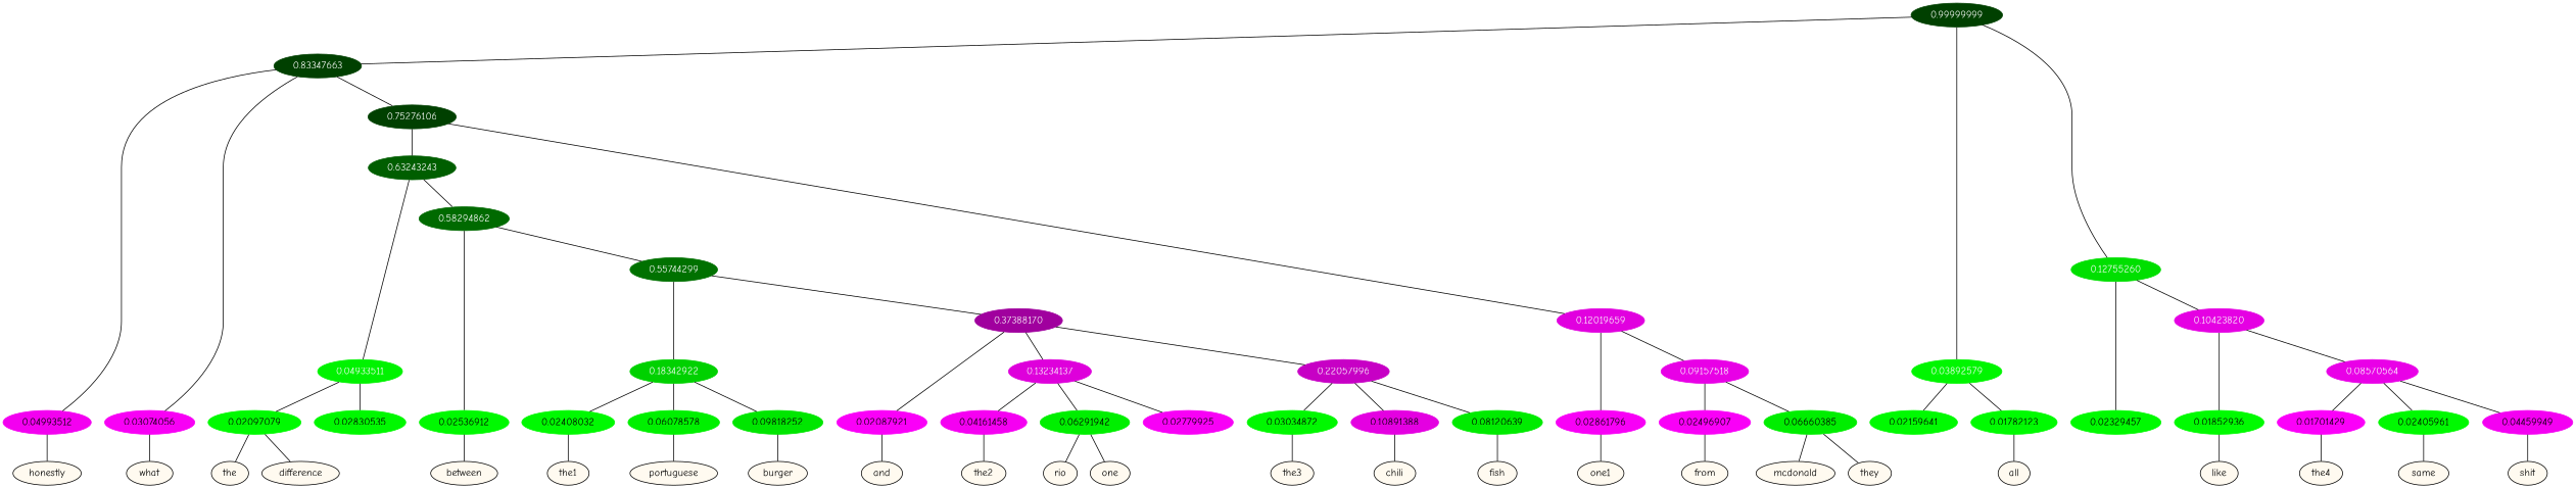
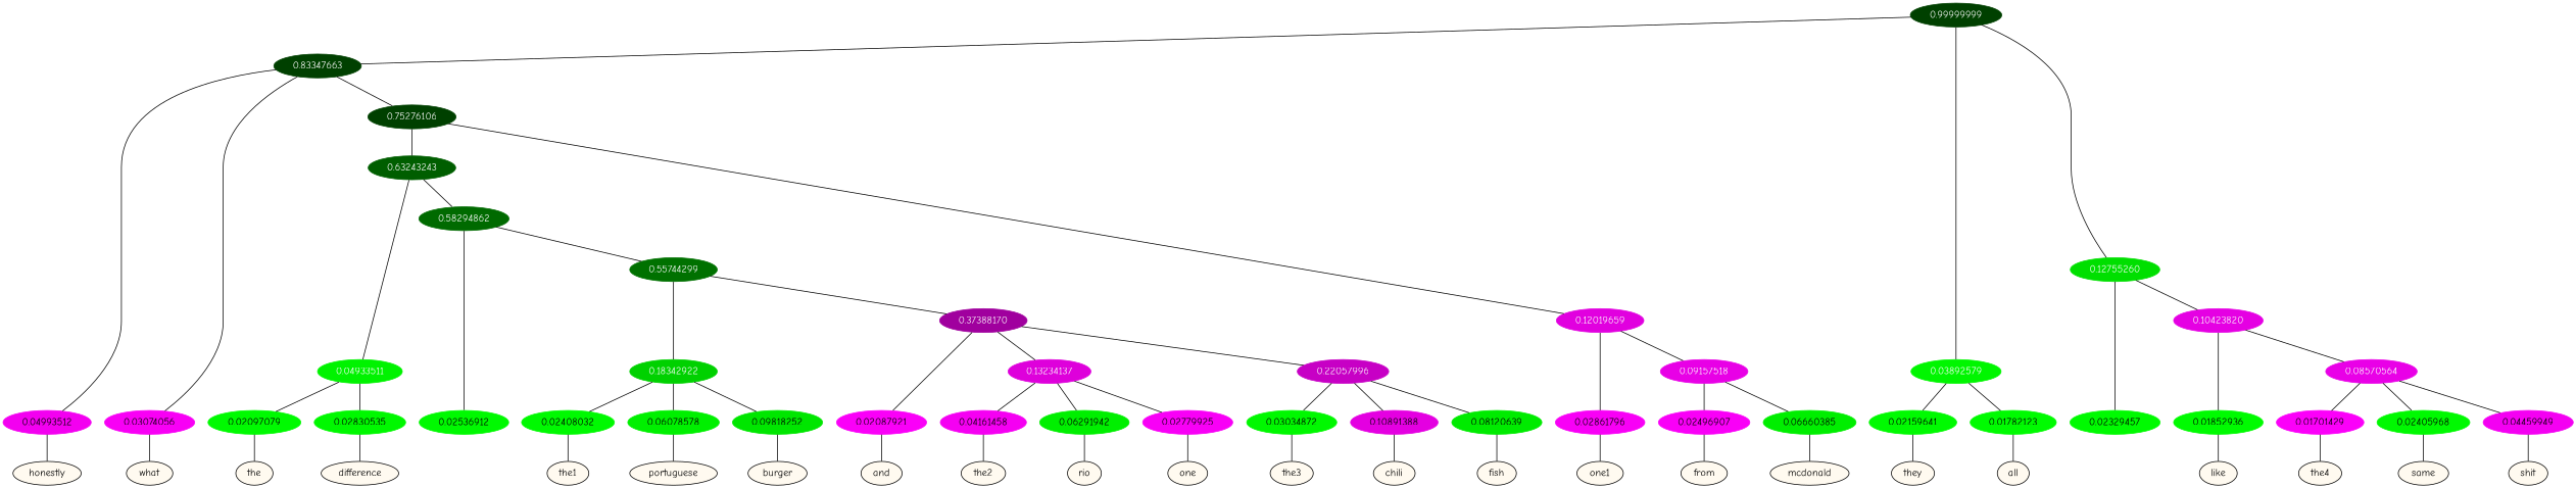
  graph {
    fontname="Comic Neue"
    node [color=black fontname="Comic Neue" format=png nodesep=0.001 ordering=out overlap_scaling=0.01 ranksep=0.001 style=filled fontcolor=black]
    edge [fontname="Comic Neue"]
    n1 [fillcolor=floralwhite height=0.15 label=honestly style="filled,solid" width=0.15 fontcolor=""]
    n2 [fillcolor=floralwhite height=0.15 label=what style="filled,solid" width=0.15 fontcolor=""]
    n3 [fillcolor=floralwhite height=0.15 label=the style="filled,solid" width=0.15 fontcolor=""]
    n4 [fillcolor=floralwhite height=0.15 label=difference style="filled,solid" width=0.15 fontcolor=""]
-   n5 [fillcolor=floralwhite height=0.15 label=between style="filled,solid" width=0.15 fontcolor=""]
    n6 [fillcolor=floralwhite height=0.15 label=the1 style="filled,solid" width=0.15 fontcolor=""]
    n7 [fillcolor=floralwhite height=0.15 label=portuguese style="filled,solid" width=0.15 fontcolor=""]
    n8 [fillcolor=floralwhite height=0.15 label=burger style="filled,solid" width=0.15 fontcolor=""]
    n9 [fillcolor=floralwhite height=0.15 label=the2 style="filled,solid" width=0.15 fontcolor=""]
    n10 [fillcolor=floralwhite height=0.15 label=rio style="filled,solid" width=0.15 fontcolor=""]
    n11 [fillcolor=floralwhite height=0.15 label=one style="filled,solid" width=0.15 fontcolor=""]
    n12 [fillcolor=floralwhite height=0.15 label=and style="filled,solid" width=0.15 fontcolor=""]
    n13 [fillcolor=floralwhite height=0.15 label=the3 style="filled,solid" width=0.15 fontcolor=""]
    n14 [fillcolor=floralwhite height=0.15 label=chili style="filled,solid" width=0.15 fontcolor=""]
    n15 [fillcolor=floralwhite height=0.15 label=fish style="filled,solid" width=0.15 fontcolor=""]
    n16 [fillcolor=floralwhite height=0.15 label=one1 style="filled,solid" width=0.15 fontcolor=""]
    n17 [fillcolor=floralwhite height=0.15 label=from style="filled,solid" width=0.15 fontcolor=""]
    n18 [fillcolor=floralwhite height=0.15 label=mcdonald style="filled,solid" width=0.15 fontcolor=""]
    n19 [fillcolor=floralwhite height=0.15 label=they style="filled,solid" width=0.15 fontcolor=""]
    n20 [fillcolor=floralwhite height=0.15 label=all style="filled,solid" width=0.15 fontcolor=""]
    n21 [fillcolor=floralwhite height=0.15 label=like style="filled,solid" width=0.15 fontcolor=""]
    n22 [fillcolor=floralwhite height=0.15 label=the4 style="filled,solid" width=0.15 fontcolor=""]
    n23 [fillcolor=floralwhite height=0.15 label=same style="filled,solid" width=0.15 fontcolor=""]
    n24 [fillcolor=floralwhite height=0.15 label=shit style="filled,solid" width=0.15 fontcolor=""]
    n25 [color="0.835 1.000 0.950" height=0.15 label=0.04993512 width=0.15]
    n26 [color="0.835 1.000 0.969" height=0.15 label=0.03074056 width=0.15]
    n27 [color="0.334 1.000 0.979" height=0.15 label=0.02097079 width=0.15]
    n28 [color="0.334 1.000 0.972" height=0.15 label=0.02830535 width=0.15]
    n29 [color="0.334 1.000 0.975" height=0.15 label=0.02536912 width=0.15]
    n30 [color="0.334 1.000 0.976" height=0.15 label=0.02408032 width=0.15]
    n31 [color="0.334 1.000 0.939" height=0.15 label=0.06078578 width=0.15]
    n32 [color="0.334 1.000 0.902" height=0.15 label=0.09818252 width=0.15]
    n33 [color="0.835 1.000 0.958" height=0.15 label=0.04161458 width=0.15]
    n34 [color="0.334 1.000 0.937" height=0.15 label=0.06291942 width=0.15]
    n35 [color="0.835 1.000 0.972" height=0.15 label=0.02779925 width=0.15]
    n36 [color="0.835 1.000 0.979" height=0.15 label=0.02087921 width=0.15]
    n37 [color="0.334 1.000 0.970" height=0.15 label=0.03034872 width=0.15]
    n38 [color="0.835 1.000 0.891" height=0.15 label=0.10891388 width=0.15]
    n39 [color="0.334 1.000 0.919" height=0.15 label=0.08120639 width=0.15]
    n40 [color="0.835 1.000 0.971" height=0.15 label=0.02861796 width=0.15]
    n41 [color="0.835 1.000 0.975" height=0.15 label=0.02496907 width=0.15]
    n42 [color="0.334 1.000 0.933" height=0.15 label=0.06660385 width=0.15]
    n43 [color="0.334 1.000 0.978" height=0.15 label=0.02159641 width=0.15]
    n44 [color="0.334 1.000 0.983" height=0.15 label=0.01782123 width=0.15]
    n45 [color="0.334 1.000 0.977" height=0.15 label=0.02329457 width=0.15]
    n46 [color="0.334 1.000 0.981" height=0.15 label=0.01852936 width=0.15]
    n47 [color="0.835 1.000 0.983" height=0.15 label=0.01701429 width=0.15]
-   n48 [color="0.334 1.000 0.976" height=0.15 label=0.02405961 width=0.15]
+   n48 [color="0.334 1.000 0.976" height=0.15 label=0.02405968 width=0.15]
    n49 [color="0.835 1.000 0.955" height=0.15 label=0.04459949 width=0.15]
    n50 [color="0.334 1.000 0.250" fontcolor=grey99 height=0.15 label=0.99999999 width=0.15]
    n51 [color="0.334 1.000 0.250" fontcolor=grey99 height=0.15 label=0.83347663 width=0.15]
    n52 [color="0.334 1.000 0.961" fontcolor=grey99 height=0.15 label=0.03892579 width=0.15]
    n53 [color="0.334 1.000 0.872" fontcolor=grey99 height=0.15 label=0.12755260 width=0.15]
    n54 [color="0.334 1.000 0.250" fontcolor=grey99 height=0.15 label=0.75276106 width=0.15]
    n55 [color="0.835 1.000 0.896" fontcolor=grey99 height=0.15 label=0.10423820 width=0.15]
    n56 [color="0.334 1.000 0.368" fontcolor=grey99 height=0.15 label=0.63243243 width=0.15]
    n57 [color="0.835 1.000 0.880" fontcolor=grey99 height=0.15 label=0.12019659 width=0.15]
    n58 [color="0.835 1.000 0.914" fontcolor=grey99 height=0.15 label=0.08570564 width=0.15]
    n59 [color="0.334 1.000 0.951" fontcolor=grey99 height=0.15 label=0.04933511 width=0.15]
    n60 [color="0.334 1.000 0.417" fontcolor=grey99 height=0.15 label=0.58294862 width=0.15]
    n61 [color="0.835 1.000 0.908" fontcolor=grey99 height=0.15 label=0.09157518 width=0.15]
    n62 [color="0.334 1.000 0.443" fontcolor=grey99 height=0.15 label=0.55744299 width=0.15]
    n63 [color="0.334 1.000 0.817" fontcolor=grey99 height=0.15 label=0.18342922 width=0.15]
    n64 [color="0.835 1.000 0.626" fontcolor=grey99 height=0.15 label=0.37388170 width=0.15]
    n65 [color="0.835 1.000 0.868" fontcolor=grey99 height=0.15 label=0.13234137 width=0.15]
    n66 [color="0.835 1.000 0.779" fontcolor=grey99 height=0.15 label=0.22057996 width=0.15]
    subgraph sub_1 {
      rank=same
      n1
      n2
      n3
      n4
-     n5
      n6
      n7
      n8
      n9
      n10
      n11
      n12
      n13
      n14
      n15
      n16
      n17
      n18
      n19
      n20
      n21
      n22
      n23
      n24
    }
    subgraph sub_2 {
      rank=same
      n25
      n26
      n27
      n28
      n29
      n30
      n31
      n32
      n33
      n34
      n35
      n36
      n37
      n38
      n39
      n40
      n41
      n42
      n43
      n44
      n45
      n46
      n47
      n48
      n49
    }
    n25 -- n1
    n26 -- n2
    n27 -- n3
-   n27 -- n4
-   n29 -- n5
+   n28 -- n4
    n30 -- n6
    n31 -- n7
    n32 -- n8
    n33 -- n9
    n34 -- n10
-   n34 -- n11
+   n35 -- n11
    n36 -- n12
    n37 -- n13
    n38 -- n14
    n39 -- n15
    n40 -- n16
    n41 -- n17
    n42 -- n18
-   n42 -- n19
+   n43 -- n19
    n44 -- n20
    n46 -- n21
    n47 -- n22
    n48 -- n23
    n49 -- n24
    n50 -- n51
    n50 -- n52
    n50 -- n53
    n51 -- n25
    n51 -- n26
    n51 -- n54
    n52 -- n43
    n52 -- n44
    n53 -- n45
    n53 -- n55
    n54 -- n56
    n54 -- n57
    n55 -- n46
    n55 -- n58
    n56 -- n59
    n56 -- n60
    n57 -- n40
    n57 -- n61
    n58 -- n47
    n58 -- n48
    n58 -- n49
    n59 -- n27
    n59 -- n28
    n60 -- n29
    n60 -- n62
    n61 -- n41
    n61 -- n42
    n62 -- n63
    n62 -- n64
    n63 -- n30
    n63 -- n31
    n63 -- n32
    n64 -- n36
    n64 -- n65
    n64 -- n66
    n65 -- n33
    n65 -- n34
    n65 -- n35
    n66 -- n37
    n66 -- n38
    n66 -- n39
  }
